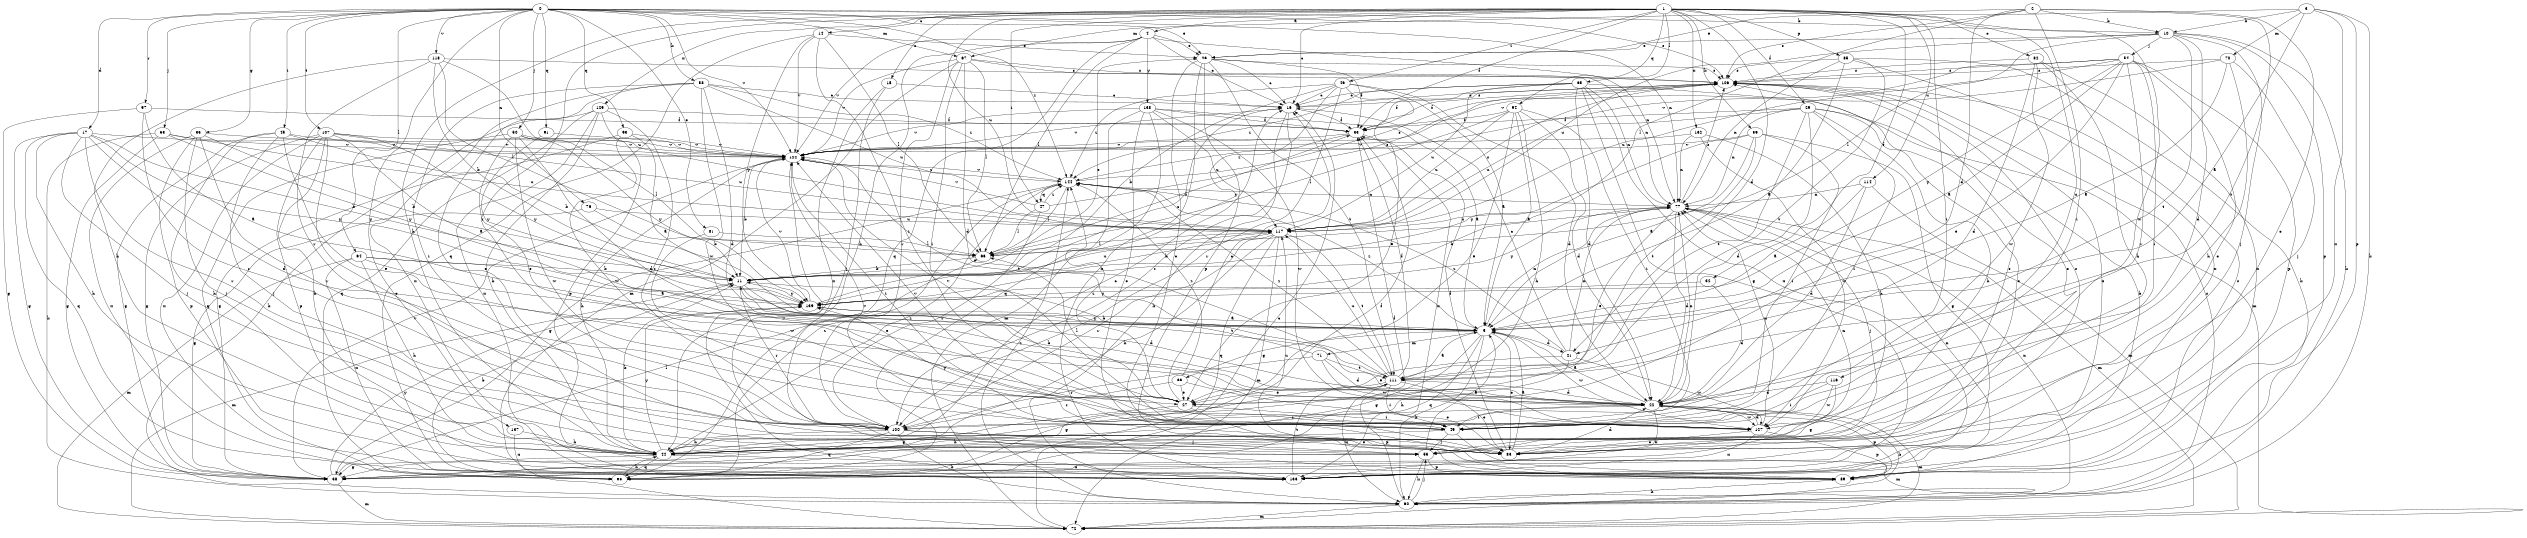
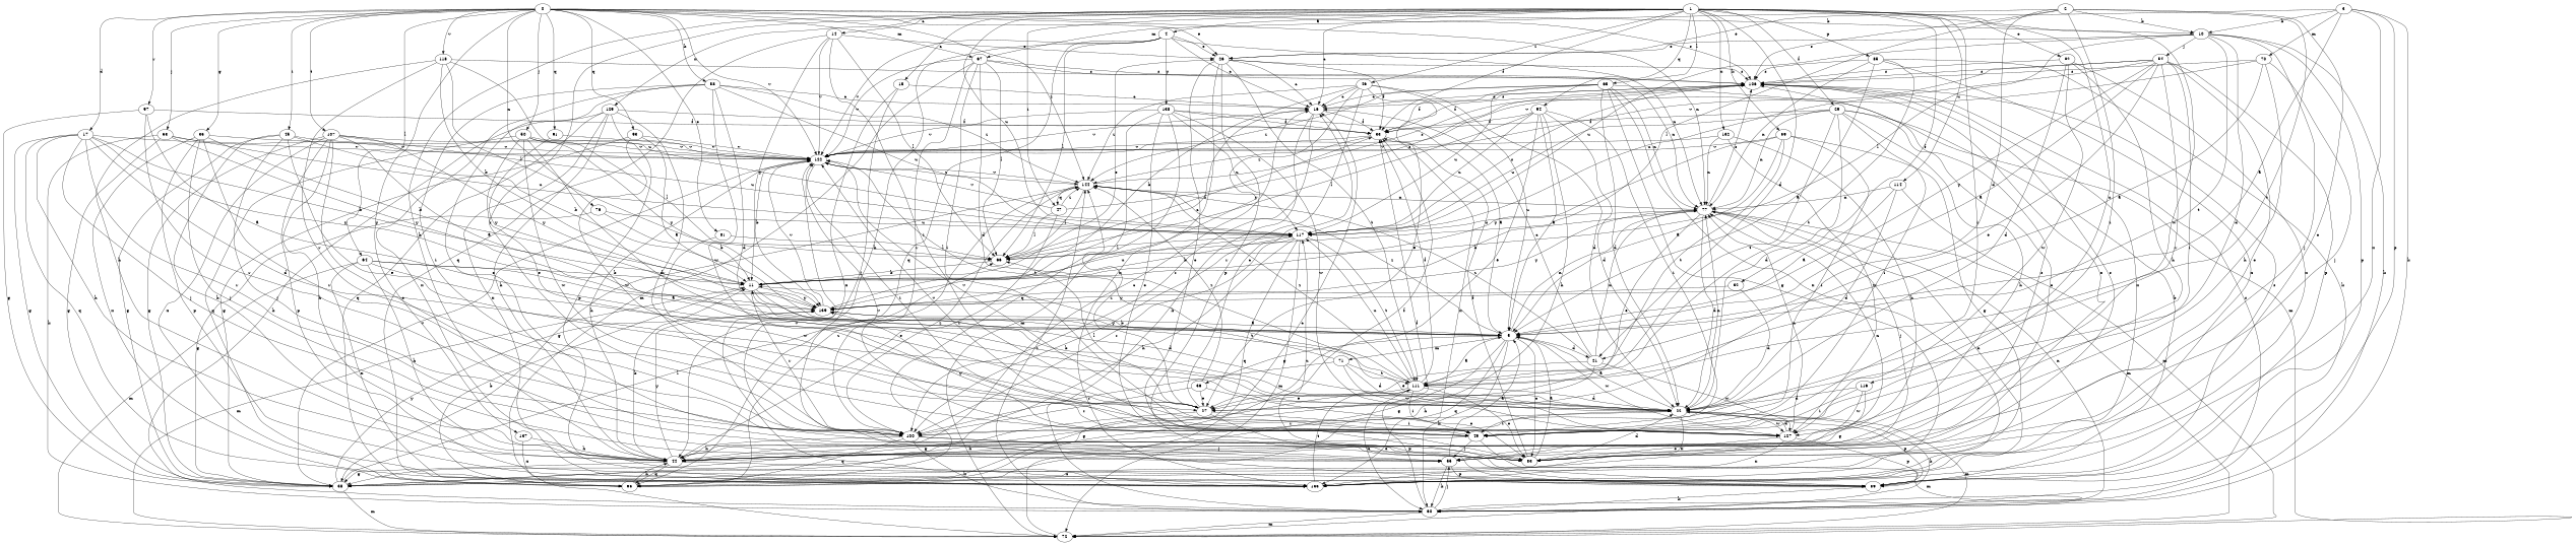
  strict digraph {
    0
    10
    17
    26
    35
    45
    50
    53
    58
    64
    67
    76
    77
    81
    91
    93
    97
    106
    107
    118
    122
    137
    144
    117
    66
    111
    60
    89
    22
    54
    55
    44
    100
    95
    38
    139
    11
    16
    33
    83
    133
    27
    127
    49
    5
    72
    47
    1
    4
    14
    15
    21
    29
    32
    46
    59
    65
    82
    85
    94
    114
    116
    129
    132
    138
    2
    3
    70
    36
    71
    0 -> 10 [label=b]
    0 -> 17 [label=d]
    0 -> 26 [label=e]
    0 -> 35 [label=g]
    0 -> 45 [label=i]
    0 -> 50 [label=j]
    0 -> 53 [label=j]
    0 -> 58 [label=k]
    0 -> 64 [label=l]
    0 -> 67 [label=m]
    0 -> 76 [label=n]
    0 -> 77 [label=n]
    0 -> 81 [label=o]
    0 -> 91 [label=q]
    0 -> 93 [label=q]
    0 -> 97 [label=r]
    0 -> 106 [label=s]
    0 -> 107 [label=t]
    0 -> 118 [label=v]
    0 -> 122 [label=v]
    0 -> 137 [label=y]
    0 -> 144 [label=z]
    10 -> 26 [label=e]
    10 -> 117 [label=u]
    10 -> 66 [label=l]
    10 -> 111 [label=t]
    10 -> 60 [label=k]
    10 -> 89 [label=p]
    10 -> 22 [label=d]
    10 -> 54 [label=j]
    10 -> 55 [label=j]
    17 -> 122 [label=v]
    17 -> 22 [label=d]
    17 -> 55 [label=j]
    17 -> 44 [label=h]
    17 -> 100 [label=r]
    17 -> 95 [label=q]
    17 -> 38 [label=g]
    17 -> 139 [label=y]
    17 -> 11 [label=b]
    26 -> 106 [label=s]
    26 -> 111 [label=t]
    26 -> 89 [label=p]
    26 -> 16 [label=c]
    26 -> 33 [label=f]
    26 -> 83 [label=o]
    26 -> 133 [label=x]
    35 -> 122 [label=v]
    35 -> 89 [label=p]
    35 -> 55 [label=j]
    35 -> 100 [label=r]
    35 -> 11 [label=b]
    35 -> 133 [label=x]
    45 -> 122 [label=v]
    45 -> 55 [label=j]
    45 -> 44 [label=h]
    45 -> 38 [label=g]
    45 -> 11 [label=b]
    45 -> 27 [label=e]
    50 -> 122 [label=v]
    50 -> 66 [label=l]
    50 -> 22 [label=d]
    50 -> 95 [label=q]
    50 -> 139 [label=y]
    50 -> 27 [label=e]
    50 -> 127 [label=w]
    53 -> 122 [label=v]
    53 -> 117 [label=u]
    53 -> 60 [label=k]
    53 -> 38 [label=g]
    53 -> 139 [label=y]
    58 -> 144 [label=z]
    58 -> 117 [label=u]
    58 -> 22 [label=d]
    58 -> 16 [label=c]
    58 -> 83 [label=o]
    58 -> 133 [label=x]
    58 -> 127 [label=w]
    58 -> 49 [label=i]
    64 -> 44 [label=h]
    64 -> 11 [label=b]
    64 -> 133 [label=x]
    64 -> 27 [label=e]
    64 -> 5 [label=a]
    64 -> 72 [label=m]
    67 -> 77 [label=n]
    67 -> 106 [label=s]
    67 -> 122 [label=v]
    67 -> 66 [label=l]
    67 -> 22 [label=d]
    67 -> 100 [label=r]
    67 -> 49 [label=i]
    67 -> 72 [label=m]
    76 -> 117 [label=u]
    76 -> 38 [label=g]
    76 -> 11 [label=b]
    77 -> 106 [label=s]
    77 -> 117 [label=u]
    77 -> 22 [label=d]
    77 -> 55 [label=j]
    77 -> 139 [label=y]
    77 -> 11 [label=b]
    77 -> 27 [label=e]
    77 -> 72 [label=m]
    81 -> 66 [label=l]
    81 -> 127 [label=w]
    91 -> 122 [label=v]
    91 -> 139 [label=y]
    93 -> 122 [label=v]
    93 -> 38 [label=g]
    93 -> 127 [label=w]
    93 -> 5 [label=a]
    97 -> 100 [label=r]
    97 -> 38 [label=g]
    97 -> 33 [label=f]
    97 -> 5 [label=a]
    106 -> 16 [label=c]
    106 -> 33 [label=f]
    106 -> 83 [label=o]
    106 -> 133 [label=x]
    107 -> 122 [label=v]
    107 -> 117 [label=u]
    107 -> 89 [label=p]
    107 -> 44 [label=h]
    107 -> 38 [label=g]
    107 -> 139 [label=y]
    107 -> 83 [label=o]
    107 -> 133 [label=x]
    107 -> 5 [label=a]
    118 -> 106 [label=s]
    118 -> 117 [label=u]
    118 -> 66 [label=l]
    118 -> 44 [label=h]
    118 -> 100 [label=r]
    118 -> 11 [label=b]
    122 -> 144 [label=z]
    122 -> 44 [label=h]
    122 -> 11 [label=b]
    122 -> 49 [label=i]
    137 -> 44 [label=h]
    137 -> 133 [label=x]
    144 -> 77 [label=n]
    144 -> 106 [label=s]
    144 -> 122 [label=v]
    144 -> 66 [label=l]
    144 -> 38 [label=g]
    144 -> 47 [label=q]
    117 -> 106 [label=s]
    117 -> 66 [label=l]
    117 -> 111 [label=t]
    117 -> 44 [label=h]
    117 -> 100 [label=r]
    117 -> 95 [label=q]
    117 -> 11 [label=b]
    117 -> 72 [label=m]
    66 -> 11 [label=b]
    66 -> 33 [label=f]
    111 -> 122 [label=t]
    111 -> 144 [label=z]
    111 -> 117 [label=u]
    111 -> 60 [label=k]
    111 -> 22 [label=d]
    111 -> 38 [label=g]
    111 -> 33 [label=f]
    111 -> 83 [label=o]
    111 -> 27 [label=e]
    111 -> 49 [label=i]
    111 -> 5 [label=a]
    60 -> 77 [label=n]
    60 -> 106 [label=s]
    60 -> 144 [label=z]
    60 -> 55 [label=j]
    60 -> 33 [label=f]
    60 -> 72 [label=m]
    89 -> 106 [label=s]
    89 -> 122 [label=v]
    89 -> 117 [label=u]
    89 -> 60 [label=k]
    22 -> 77 [label=n]
    22 -> 60 [label=k]
    22 -> 89 [label=p]
    22 -> 100 [label=r]
    22 -> 11 [label=b]
    22 -> 133 [label=x]
    22 -> 127 [label=w]
    22 -> 49 [label=i]
    22 -> 5 [label=a]
    22 -> 72 [label=m]
    54 -> 106 [label=s]
    54 -> 122 [label=v]
    54 -> 117 [label=u]
    54 -> 89 [label=p]
    54 -> 100 [label=r]
    54 -> 139 [label=y]
    54 -> 83 [label=o]
    54 -> 27 [label=e]
    54 -> 49 [label=i]
    54 -> 5 [label=a]
    55 -> 106 [label=s]
    55 -> 60 [label=k]
    55 -> 89 [label=p]
    55 -> 5 [label=a]
    44 -> 77 [label=n]
    44 -> 144 [label=z]
    44 -> 95 [label=q]
    44 -> 38 [label=g]
    44 -> 139 [label=y]
    44 -> 11 [label=b]
    44 -> 16 [label=c]
    44 -> 133 [label=x]
    100 -> 60 [label=k]
    100 -> 55 [label=j]
    100 -> 44 [label=h]
    100 -> 95 [label=q]
    100 -> 83 [label=o]
    95 -> 144 [label=z]
    95 -> 44 [label=h]
    95 -> 11 [label=b]
    95 -> 33 [label=f]
    38 -> 122 [label=v]
    38 -> 66 [label=l]
    38 -> 139 [label=y]
    38 -> 72 [label=m]
    139 -> 122 [label=v]
    139 -> 16 [label=c]
    139 -> 5 [label=a]
    11 -> 26 [label=e]
    11 -> 117 [label=u]
    11 -> 111 [label=t]
    11 -> 22 [label=d]
    11 -> 100 [label=r]
    11 -> 139 [label=y]
    11 -> 72 [label=m]
    16 -> 106 [label=s]
    16 -> 122 [label=v]
    16 -> 60 [label=k]
    16 -> 100 [label=r]
    16 -> 33 [label=f]
    33 -> 122 [label=v]
    33 -> 144 [label=z]
    33 -> 133 [label=x]
    83 -> 106 [label=s]
    83 -> 122 [label=v]
    83 -> 22 [label=d]
    83 -> 33 [label=f]
    83 -> 5 [label=a]
    133 -> 77 [label=n]
    133 -> 111 [label=t]
    27 -> 122 [label=v]
    27 -> 144 [label=z]
    27 -> 66 [label=l]
    27 -> 89 [label=p]
    27 -> 38 [label=g]
    27 -> 16 [label=c]
    27 -> 49 [label=i]
    127 -> 77 [label=n]
    127 -> 89 [label=p]
    127 -> 22 [label=d]
    127 -> 83 [label=o]
    127 -> 133 [label=x]
    49 -> 122 [label=v]
    49 -> 55 [label=j]
    49 -> 44 [label=h]
    49 -> 139 [label=y]
    49 -> 72 [label=m]
    5 -> 77 [label=n]
    5 -> 144 [label=z]
    5 -> 60 [label=k]
    5 -> 95 [label=q]
    5 -> 38 [label=g]
    5 -> 139 [label=y]
    5 -> 83 [label=o]
    5 -> 127 [label=w]
    5 -> 21 [label=d]
    5 -> 36 [label=g]
    5 -> 71 [label=m]
    72 -> 16 [label=c]
    47 -> 106 [label=s]
    47 -> 122 [label=v]
    47 -> 144 [label=z]
    47 -> 66 [label=l]
    47 -> 100 [label=r]
    1 -> 117 [label=u]
    1 -> 44 [label=h]
    1 -> 100 [label=r]
    1 -> 16 [label=c]
    1 -> 33 [label=f]
    1 -> 127 [label=w]
    1 -> 49 [label=i]
    1 -> 47 [label=i]
    1 -> 4 [label=a]
    1 -> 14 [label=c]
    1 -> 15 [label=c]
    1 -> 21 [label=d]
    1 -> 29 [label=f]
    1 -> 32 [label=f]
    1 -> 46 [label=i]
    1 -> 59 [label=k]
    1 -> 65 [label=l]
    1 -> 82 [label=o]
    1 -> 85 [label=p]
    1 -> 94 [label=q]
    1 -> 114 [label=u]
    1 -> 116 [label=u]
    1 -> 129 [label=x]
    1 -> 132 [label=x]
    4 -> 26 [label=e]
    4 -> 77 [label=n]
    4 -> 122 [label=v]
    4 -> 66 [label=l]
    4 -> 44 [label=h]
    4 -> 95 [label=q]
    4 -> 16 [label=c]
    4 -> 138 [label=y]
    14 -> 26 [label=e]
    14 -> 122 [label=v]
    14 -> 66 [label=l]
    14 -> 95 [label=q]
    14 -> 139 [label=y]
    14 -> 49 [label=i]
    15 -> 55 [label=j]
    15 -> 16 [label=c]
    15 -> 133 [label=x]
    21 -> 77 [label=n]
    21 -> 144 [label=z]
    21 -> 44 [label=h]
    21 -> 16 [label=c]
    21 -> 27 [label=e]
    21 -> 127 [label=w]
    29 -> 77 [label=n]
    29 -> 117 [label=u]
    29 -> 111 [label=t]
    29 -> 89 [label=b]
    29 -> 22 [label=d]
    29 -> 44 [label=h]
    29 -> 33 [label=f]
    29 -> 83 [label=o]
    29 -> 49 [label=i]
    32 -> 22 [label=d]
    32 -> 139 [label=y]
    46 -> 144 [label=z]
    46 -> 22 [label=d]
    46 -> 100 [label=r]
    46 -> 139 [label=y]
    46 -> 11 [label=b]
    46 -> 16 [label=c]
    46 -> 27 [label=e]
-   46 -> 5 [label=a]
+   46 -> 5 [label=u]
    59 -> 122 [label=v]
    59 -> 111 [label=t]
    59 -> 38 [label=g]
    59 -> 139 [label=y]
    59 -> 49 [label=i]
    59 -> 5 [label=a]
    65 -> 77 [label=n]
    65 -> 144 [label=z]
    65 -> 117 [label=u]
    65 -> 22 [label=d]
    65 -> 38 [label=g]
    65 -> 16 [label=c]
    65 -> 33 [label=f]
    65 -> 133 [label=x]
    65 -> 72 [label=m]
    82 -> 106 [label=s]
    82 -> 22 [label=d]
    82 -> 44 [label=h]
    82 -> 133 [label=x]
    82 -> 127 [label=w]
    85 -> 77 [label=n]
    85 -> 106 [label=s]
    85 -> 111 [label=t]
    85 -> 60 [label=k]
    85 -> 133 [label=x]
    85 -> 5 [label=a]
    94 -> 117 [label=u]
    94 -> 66 [label=l]
    94 -> 22 [label=d]
    94 -> 44 [label=h]
    94 -> 33 [label=f]
    94 -> 27 [label=e]
    94 -> 49 [label=i]
    94 -> 5 [label=a]
    114 -> 77 [label=n]
    114 -> 22 [label=d]
    114 -> 5 [label=a]
    114 -> 72 [label=m]
    116 -> 22 [label=d]
    116 -> 38 [label=g]
    116 -> 127 [label=w]
    116 -> 49 [label=i]
    129 -> 60 [label=k]
    129 -> 89 [label=p]
    129 -> 44 [label=h]
    129 -> 100 [label=r]
    129 -> 95 [label=q]
    129 -> 33 [label=f]
    129 -> 133 [label=x]
    132 -> 77 [label=n]
    132 -> 122 [label=v]
    132 -> 44 [label=h]
    132 -> 127 [label=w]
    138 -> 122 [label=v]
    138 -> 117 [label=u]
    138 -> 95 [label=q]
    138 -> 33 [label=f]
    138 -> 83 [label=o]
    138 -> 127 [label=w]
    138 -> 5 [label=a]
    138 -> 72 [label=m]
    2 -> 10 [label=b]
    2 -> 67 [label=m]
    2 -> 106 [label=s]
    2 -> 66 [label=l]
    2 -> 111 [label=t]
    2 -> 83 [label=o]
    2 -> 49 [label=i]
    2 -> 21 [label=d]
    3 -> 10 [label=b]
    3 -> 26 [label=e]
    3 -> 60 [label=k]
    3 -> 89 [label=p]
    3 -> 133 [label=x]
    3 -> 5 [label=a]
    3 -> 70 [label=m]
    70 -> 106 [label=s]
    70 -> 122 [label=v]
    70 -> 55 [label=j]
    70 -> 44 [label=h]
    70 -> 5 [label=a]
    36 -> 144 [label=z]
    36 -> 100 [label=r]
    36 -> 83 [label=o]
    36 -> 27 [label=e]
    71 -> 111 [label=t]
    71 -> 22 [label=d]
    71 -> 100 [label=r]
    71 -> 11 [label=b]
    71 -> 127 [label=w]
  }
